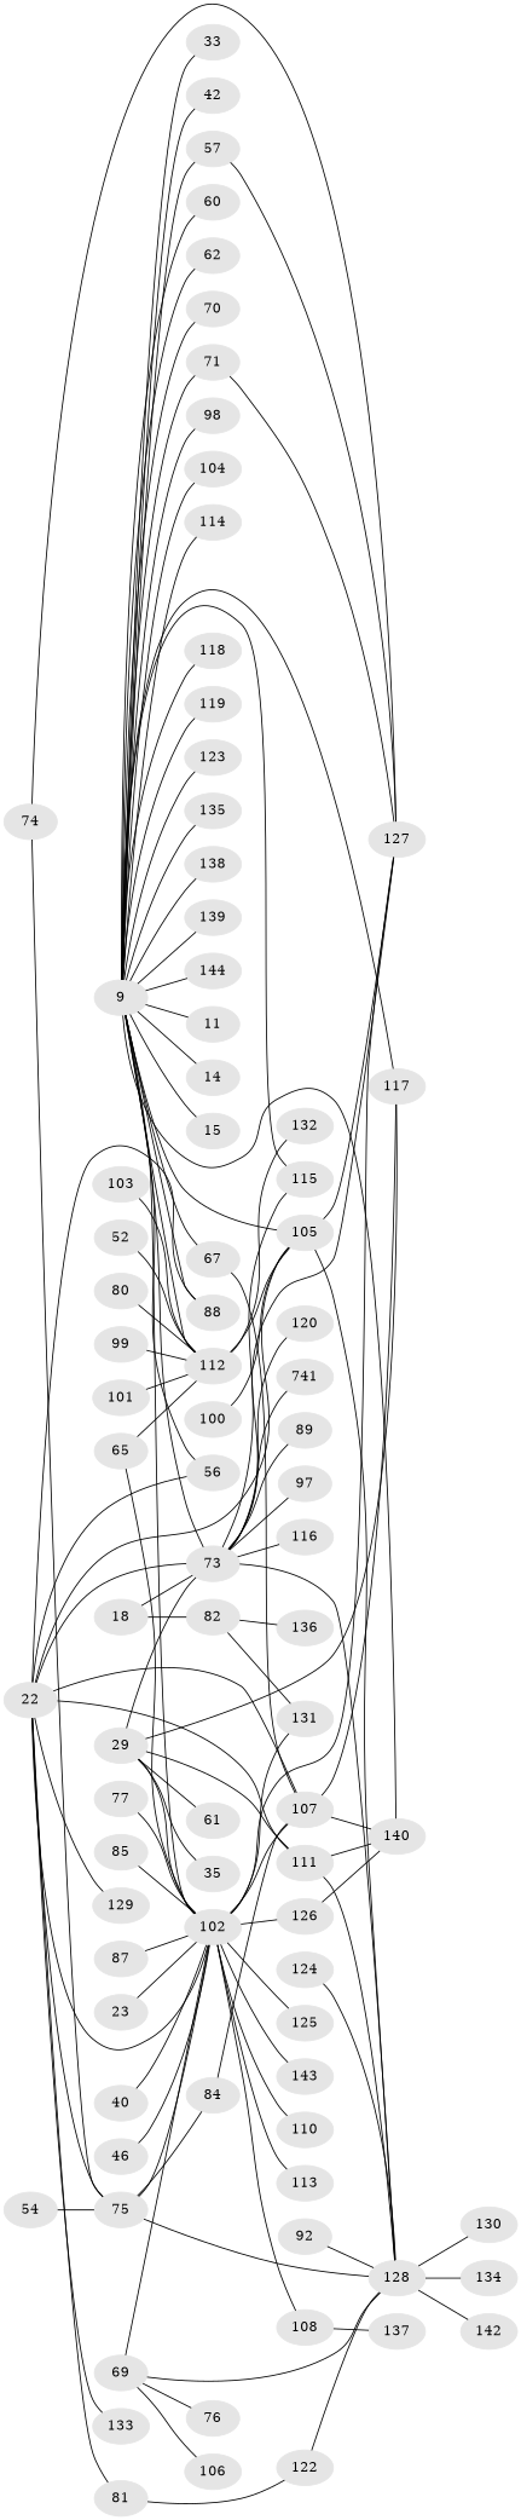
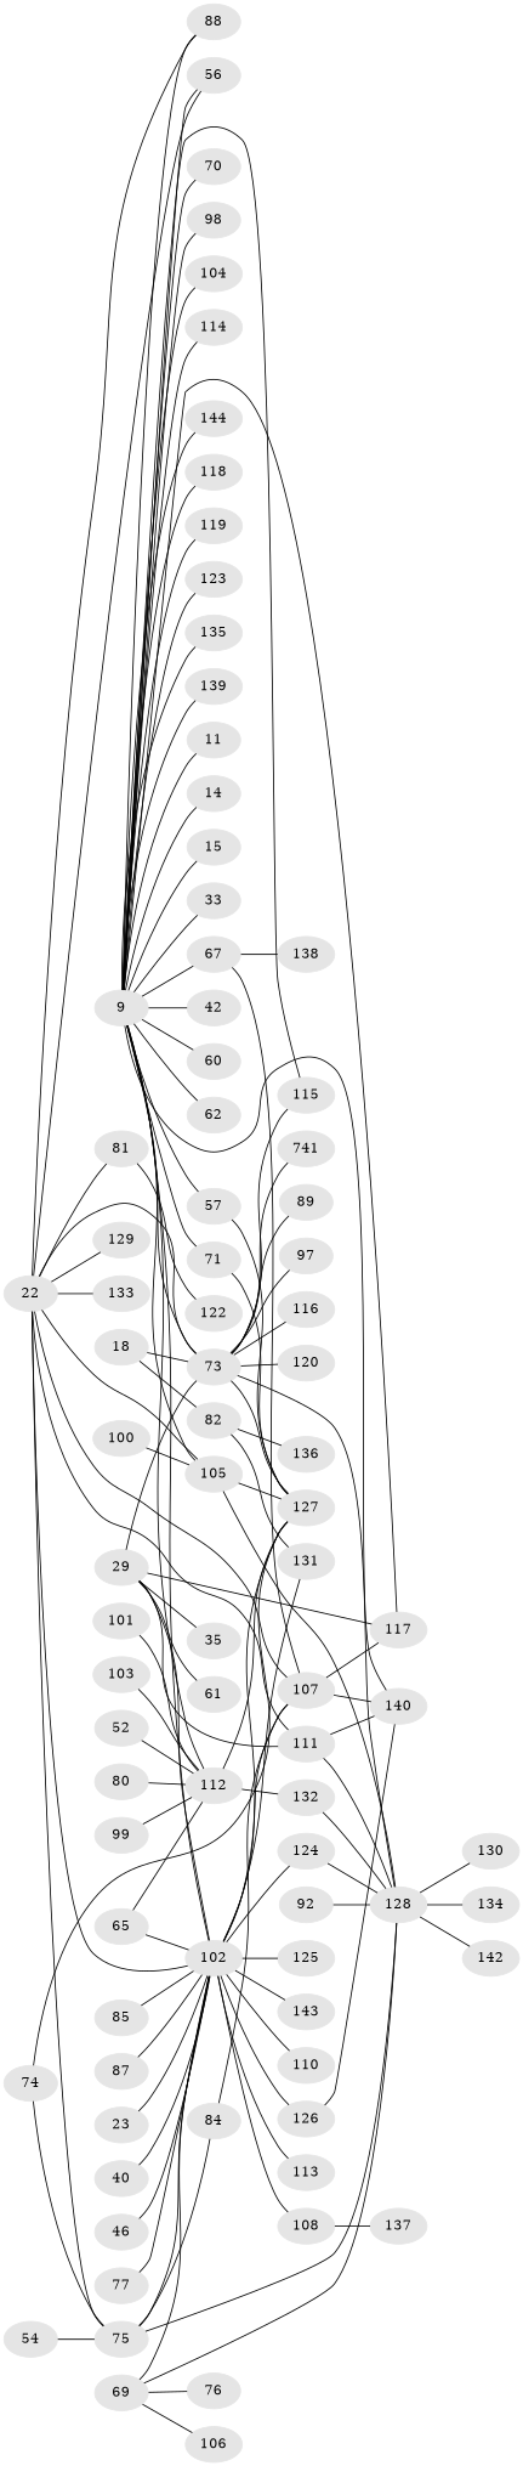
  graph {
    rankdir=LR
    node [color=gray90 style=filled]
    9 [super="+3"]
    11
    14
    15
    33
    42
    56 [super="+38+50"]
    57 [super="+20"]
    60
    62 [super="+44"]
    67
    70
    71
    73 [super="+6+7"]
    88
    98
    102 [super="+37+43+2+95"]
    104
    105 [super="+91"]
    112 [super="+17+36"]
    114 [super="+12"]
    115 [super="+90"]
    117 [super="+51"]
    118
    119
    123 [super="+66"]
    135
    138
    139
    140 [super="+63"]
    144
    127 [super="+10"]
    107 [super="+86"]
    128 [super="+39+93+48+79"]
    89 [super="+21"]
    97
    116
    120 [super="+68"]
    n39 [label=741]
    131 [super="+25+55"]
    108
    110
    113
    124 [super="+121+96"]
    125
    126
    143
    132
    18
    82
    136 [super="+109"]
    22 [super="+8"]
    75 [super="+41"]
    81
    111 [super="+83"]
    129
    133
    84
    122 [super="+64"]
    23
    29 [super="+1"]
    35
    61
    40
    46
    52
    54
    65 [super="+32"]
    69 [super="+30+59"]
    76
    106
    130
    134
    142
    74
    77
    80
    85
    87
    92
    99
    100
    101
    137
    103
    9 -- 11
    9 -- 14
    9 -- 15 [weight=2]
    9 -- 33
    9 -- 42
    9 -- 56
    9 -- 57 [weight=2]
    9 -- 60
    9 -- 62
    9 -- 67
    9 -- 70
    9 -- 71 [weight=2]
    9 -- 73 [weight=4]
    9 -- 88
    9 -- 98
    9 -- 102 [weight=7]
    9 -- 104
    9 -- 105
    9 -- 112 [weight=2]
    9 -- 114
    9 -- 115
    9 -- 117 [weight=2]
    9 -- 118
    9 -- 119
    9 -- 123
    9 -- 135
-   9 -- 138
+   67 -- 138
    9 -- 139
    9 -- 140
    9 -- 144
    57 -- 127
    67 -- 107
    71 -- 127
    73 -- 115
    73 -- 127
    73 -- 128
    73 -- 89
    73 -- 97
    73 -- 116
    73 -- 120
    73 -- n39
    102 -- 127
    102 -- 107 [weight=2]
    102 -- 131
    102 -- 108
    102 -- 110
    102 -- 113
+   102 -- 124 [weight=2]
    102 -- 125
    102 -- 126
    102 -- 143
    105 -- 127
    105 -- 128
-   112 -- 105 [weight=3]
+   112 -- 127 [weight=3]
    112 -- 132
    107 -- 117
    107 -- 140
    128 -- 130
    128 -- 134
    128 -- 142
    108 -- 137
    124 -- 128
    126 -- 140
    18 -- 73
    18 -- 82
    82 -- 131
    82 -- 136 [weight=2]
    22 -- 56
    22 -- 73 [weight=2]
    22 -- 88
    22 -- 102
    22 -- 105
    22 -- 107
    22 -- 75 [weight=2]
    22 -- 81
    22 -- 111
    22 -- 129
    22 -- 133
    75 -- 102
    75 -- 128 [weight=2]
    75 -- 84
    81 -- 122
    111 -- 140
    111 -- 128
    84 -- 107
-   122 -- 128
+   132 -- 128
    23 -- 102
    29 -- 73 [weight=2]
    29 -- 102 [weight=2]
    29 -- 117
    29 -- 111
    29 -- 35
    29 -- 61
    40 -- 102
    46 -- 102
    52 -- 112
    54 -- 75
    65 -- 102
    65 -- 112
    69 -- 102 [weight=3]
    69 -- 128 [weight=3]
    69 -- 76
    69 -- 106
    74 -- 127
    74 -- 75
    77 -- 102
    80 -- 112
    85 -- 102
    87 -- 102
    92 -- 128
    99 -- 112
    100 -- 105
    101 -- 112
    103 -- 112
  }
